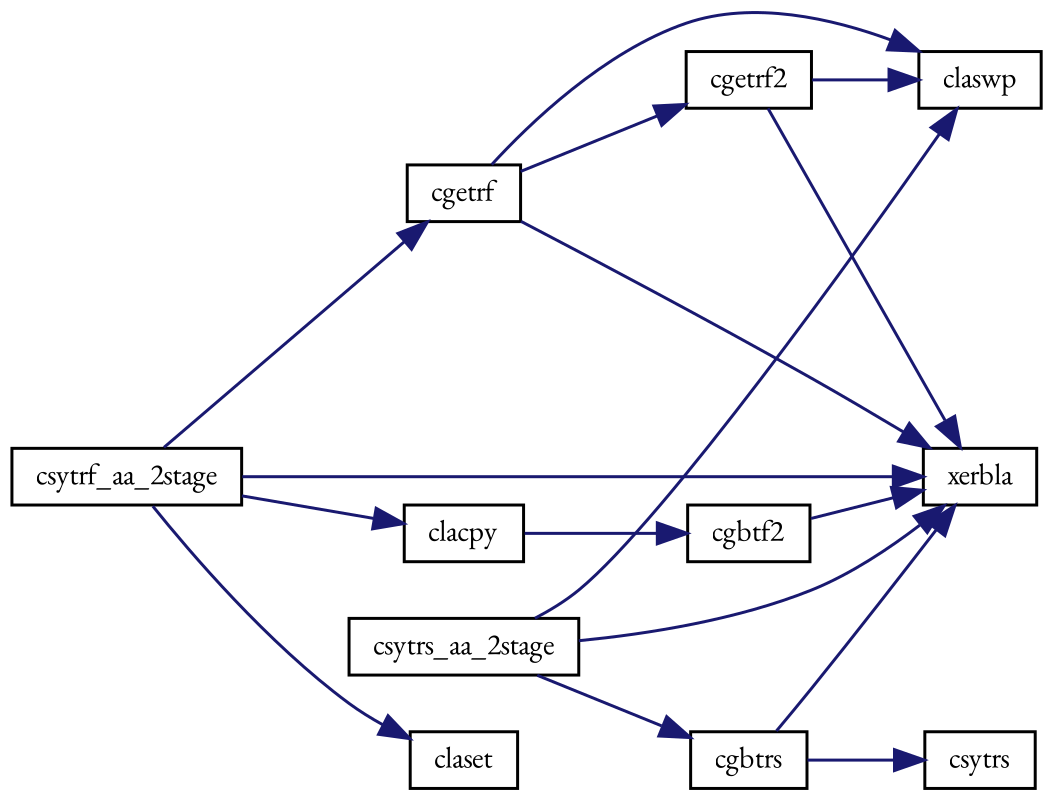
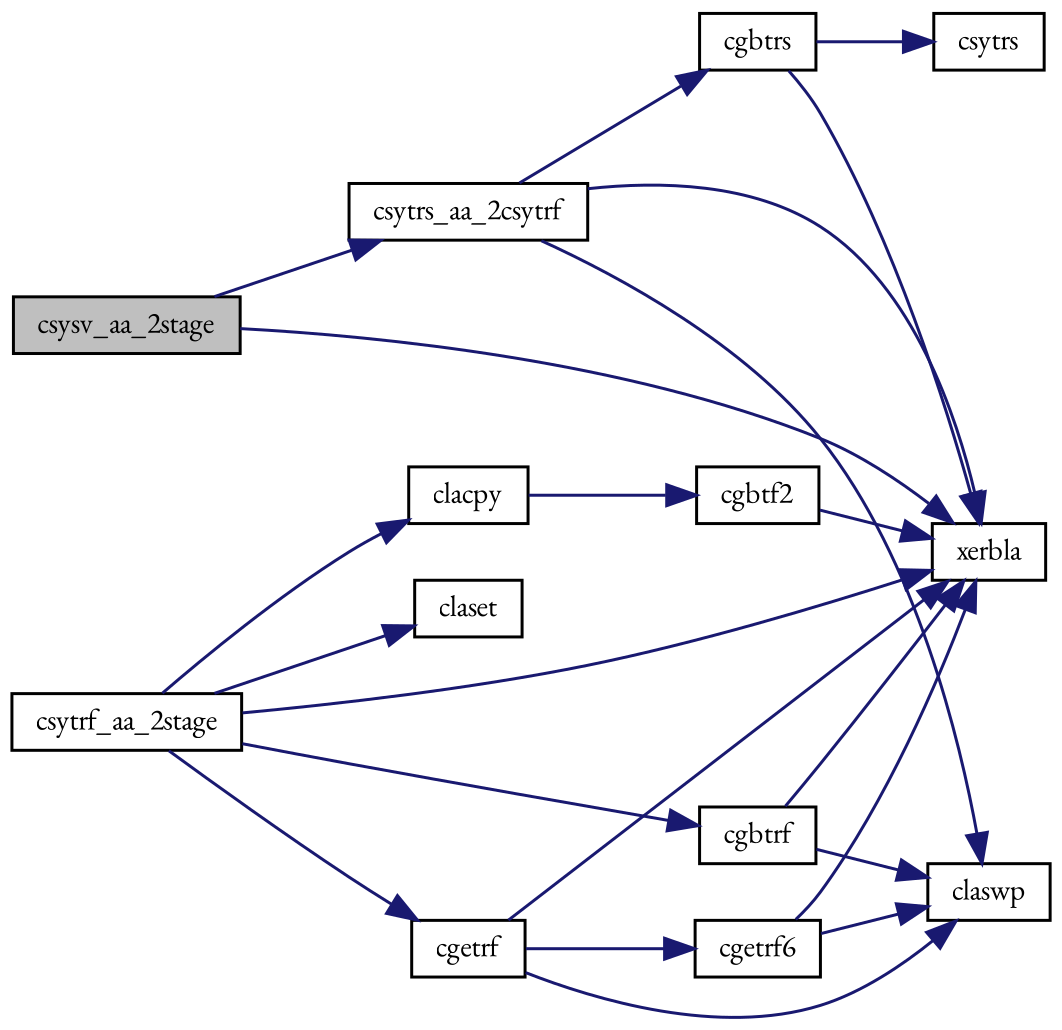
  digraph {
    fontname="EB Garamond"
    rankdir=LR
    node [color=black fillcolor=white fontname="EB Garamond" fontsize=10 shape=record style=filled]
    edge [color=midnightblue fontname="EB Garamond" fontsize=10 labelfontname=Helvetica labelfontsize=10 style=solid]
+   n1 [fillcolor=grey75 fontcolor=black height=0.2 label=csysv_aa_2stage width=0.4]
    n2 [height=0.2 label=xerbla width=0.4]
-   n3 [height=0.2 label=csytrs_aa_2stage width=0.4]
+   n3 [height=0.2 label=csytrs_aa_2csytrf width=0.4]
    n4 [height=0.2 label=csytrf_aa_2stage width=0.4]
+   n5 [height=0.2 label=cgbtrf width=0.4]
    n6 [height=0.2 label=cgetrf width=0.4]
    n7 [height=0.2 label=clacpy width=0.4]
    n8 [height=0.2 label=claset width=0.4]
    n9 [height=0.2 label=claswp width=0.4]
    n10 [height=0.2 label=cgbtrs width=0.4]
-   n11 [height=0.2 label=cgetrf2 width=0.4]
+   n11 [height=0.2 label=cgetrf6 width=0.4]
    n12 [height=0.2 label=cgbtf2 width=0.4]
    n13 [height=0.2 label=csytrs width=0.4]
+   n1 -> n2
+   n1 -> n3
    n3 -> n2
    n3 -> n9
    n3 -> n10
    n4 -> n2
+   n4 -> n5
    n4 -> n6
    n4 -> n7
    n4 -> n8
+   n5 -> n2
+   n5 -> n9
    n6 -> n2
    n6 -> n9
    n6 -> n11
    n7 -> n12
    n10 -> n2
    n10 -> n13
    n11 -> n2
    n11 -> n9
    n12 -> n2
  }
